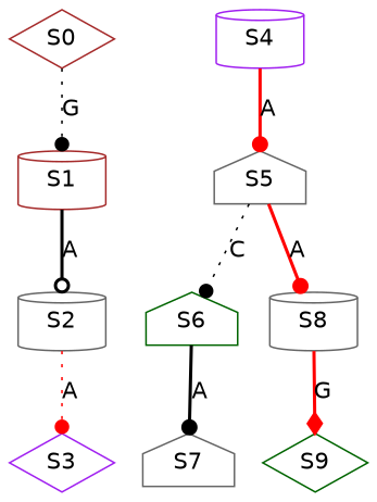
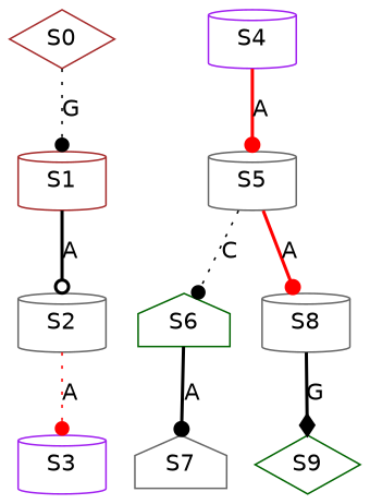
  strict digraph {
    fontname="DejaVu Sans"
    node [color=gray40 fontname="DejaVu Sans" shape=cylinder]
    edge [arrowhead=dot color=black fontname="DejaVu Sans" style=bold]
    S0 [color=brown shape=diamond]
    S1 [color=brown]
    S2
-   S3 [color=purple shape=diamond]
+   S3 [color=purple]
    S4 [color=purple]
-   S5 [shape=house]
+   S5
    S6 [color=darkgreen shape=house]
    S8
    S7 [shape=house]
    S9 [color=darkgreen shape=diamond]
    S0 -> S1 [label=G style=dotted]
    S1 -> S2 [arrowhead=odot label=A]
    S2 -> S3 [color=red label=A style=dotted]
    S4 -> S5 [color=red label=A]
    S5 -> S6 [label=C style=dotted]
    S5 -> S8 [color=red label=A]
    S6 -> S7 [label=A]
-   S8 -> S9 [arrowhead=diamond color=red label=G]
+   S8 -> S9 [arrowhead=diamond label=G]
  }
